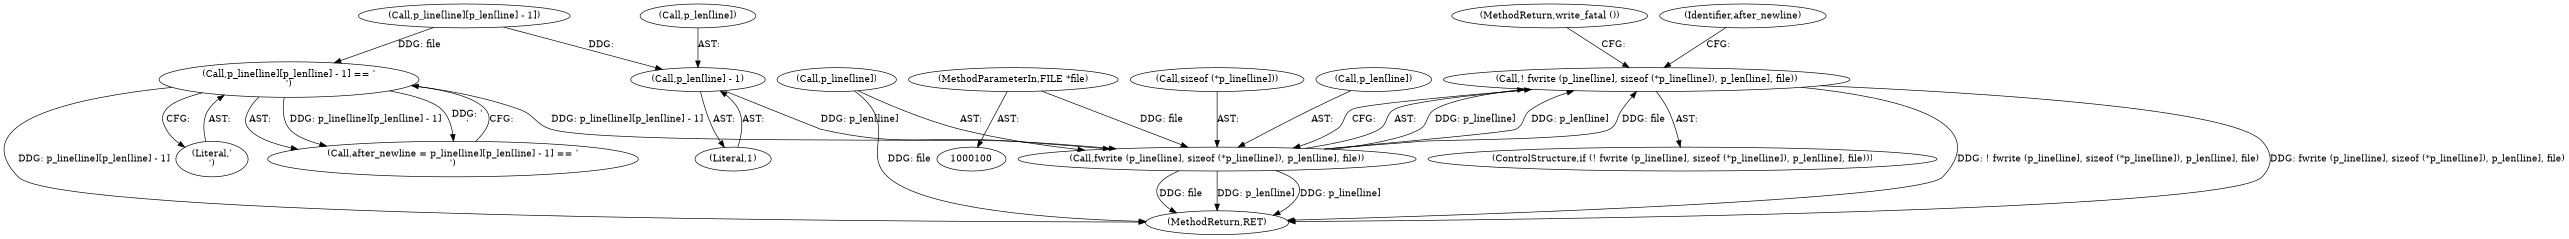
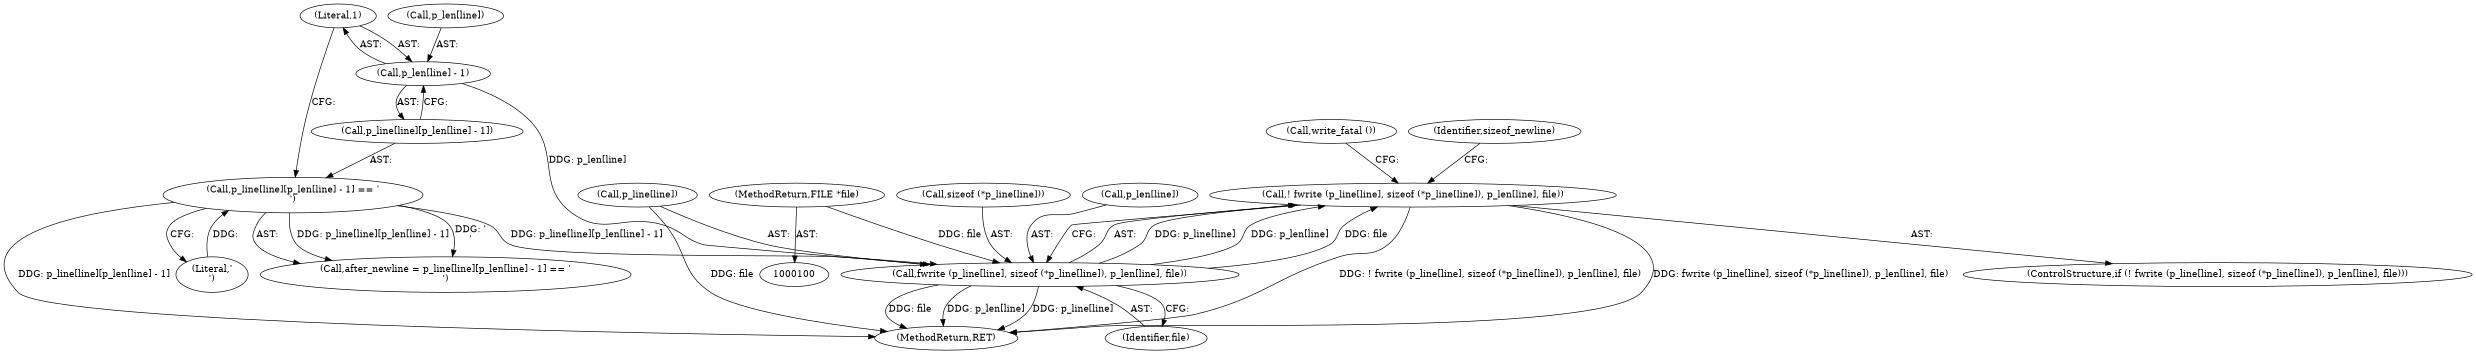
  digraph {
    n1 [label="(Call,! fwrite (p_line[line], sizeof (*p_line[line]), p_len[line], file))"]
    n2 [label="(Call,fwrite (p_line[line], sizeof (*p_line[line]), p_len[line], file))"]
    n3 [label="(ControlStructure,if (! fwrite (p_line[line], sizeof (*p_line[line]), p_len[line], file)))"]
    n4 [label="(MethodReturn,RET)"]
+   n5 [label="(Identifier,file)"]
    n6 [label="(Call,p_line[line][p_len[line] - 1] == '\n')"]
    n7 [label="(Literal,'\n')"]
    n8 [label="(Call,after_newline = p_line[line][p_len[line] - 1] == '\n')"]
    n9 [label="(Call,p_len[line] - 1)"]
    n10 [label="(Literal,1)"]
    n11 [label="(Call,p_line[line][p_len[line] - 1])"]
-   n12 [label="(MethodParameterIn,FILE *file)"]
+   n12 [label="(MethodReturn,FILE *file)"]
    1000100
-   n14 [label="(MethodReturn,write_fatal ())"]
-   n15 [label="(Identifier,after_newline)"]
+   n14 [label="(Call,write_fatal ())"]
+   n15 [label="(Identifier,sizeof_newline)"]
    n16 [label="(Call,p_line[line])"]
    n17 [label="(Call,p_len[line])"]
    n18 [label="(Call,sizeof (*p_line[line]))"]
    n19 [label="(Call,p_len[line])"]
    n1 -> n2 [label="CFG: "]
    n1 -> n3 [label="AST: "]
    n1 -> n4 [label="DDG: ! fwrite (p_line[line], sizeof (*p_line[line]), p_len[line], file)"]
    n1 -> n4 [label="DDG: fwrite (p_line[line], sizeof (*p_line[line]), p_len[line], file)"]
    n2 -> n1 [label="AST: "]
    n2 -> n1 [label="DDG: p_line[line]"]
    n2 -> n1 [label="DDG: p_len[line]"]
    n2 -> n1 [label="DDG: file"]
    n2 -> n4 [label="DDG: file"]
    n2 -> n4 [label="DDG: p_len[line]"]
    n2 -> n4 [label="DDG: p_line[line]"]
+   n2 -> n5 [label="CFG: "]
+   n5 -> n2 [label="AST: "]
    n6 -> n2 [label="DDG: p_line[line][p_len[line] - 1]"]
    n6 -> n4 [label="DDG: p_line[line][p_len[line] - 1]"]
    n6 -> n7 [label="CFG: "]
    n6 -> n8 [label="AST: "]
    n6 -> n8 [label="DDG: p_line[line][p_len[line] - 1]"]
    n6 -> n8 [label="DDG: '\n'"]
-   n7 -> n6 [label="AST: "]
-   n8 -> n6 [label="CFG: "]
+   n7 -> n6 [label="DDG: "]
+   n10 -> n6 [label="CFG: "]
    n9 -> n2 [label="DDG: p_len[line]"]
    n9 -> n10 [label="AST: "]
+   n9 -> n11 [label="AST: "]
    n10 -> n9 [label="AST: "]
-   n11 -> n6 [label="DDG: file"]
-   n11 -> n9 [label="DDG: "]
+   n11 -> n6 [label="AST: "]
+   n11 -> n9 [label="CFG: "]
    n12 -> n2 [label="DDG: file"]
    n12 -> 1000100 [label="AST: "]
    n14 -> n1 [label="CFG: "]
    n15 -> n1 [label="CFG: "]
    n16 -> n2 [label="AST: "]
    n16 -> n4 [label="DDG: file"]
    n17 -> n9 [label="AST: "]
    n18 -> n2 [label="AST: "]
    n19 -> n2 [label="AST: "]
  }
